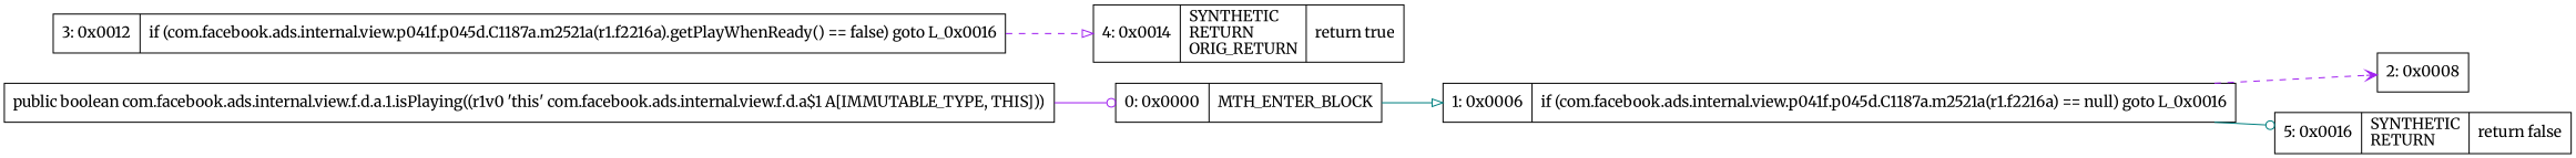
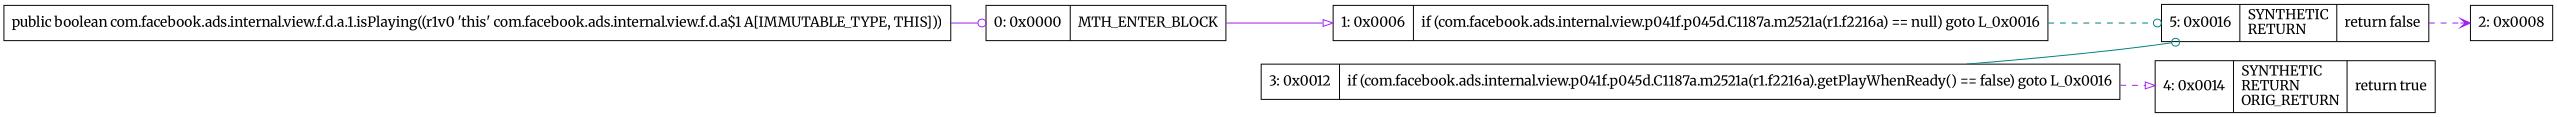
  digraph {
    fontname=Merriweather
    rankdir=LR
    node [fontname=Merriweather shape=record]
    edge [arrowhead=odot color=purple fontname=Merriweather]
    n1 [label="{0\:\ 0x0000|MTH_ENTER_BLOCK\l}"]
    n2 [label="{1\:\ 0x0006|if (com.facebook.ads.internal.view.p041f.p045d.C1187a.m2521a(r1.f2216a) == null) goto L_0x0016\l}"]
    n3 [label="{2\:\ 0x0008}"]
    n4 [label="{5\:\ 0x0016|SYNTHETIC\lRETURN\l|return false\l}"]
    n5 [label="{3\:\ 0x0012|if (com.facebook.ads.internal.view.p041f.p045d.C1187a.m2521a(r1.f2216a).getPlayWhenReady() == false) goto L_0x0016\l}"]
    n6 [label="{4\:\ 0x0014|SYNTHETIC\lRETURN\lORIG_RETURN\l|return true\l}"]
    n7 [label="{public boolean com.facebook.ads.internal.view.f.d.a.1.isPlaying((r1v0 'this' com.facebook.ads.internal.view.f.d.a$1 A[IMMUTABLE_TYPE, THIS])) }"]
-   n1 -> n2 [arrowhead=onormal color=teal]
-   n2 -> n3 [arrowhead=vee style=dashed]
-   n2 -> n4 [color=teal]
+   n1 -> n2 [arrowhead=onormal]
+   n4 -> n3 [arrowhead=vee style=dashed]
+   n2 -> n4 [color=teal style=dashed]
+   n5 -> n4 [color=teal]
    n5 -> n6 [arrowhead=onormal style=dashed]
    n7 -> n1
  }
